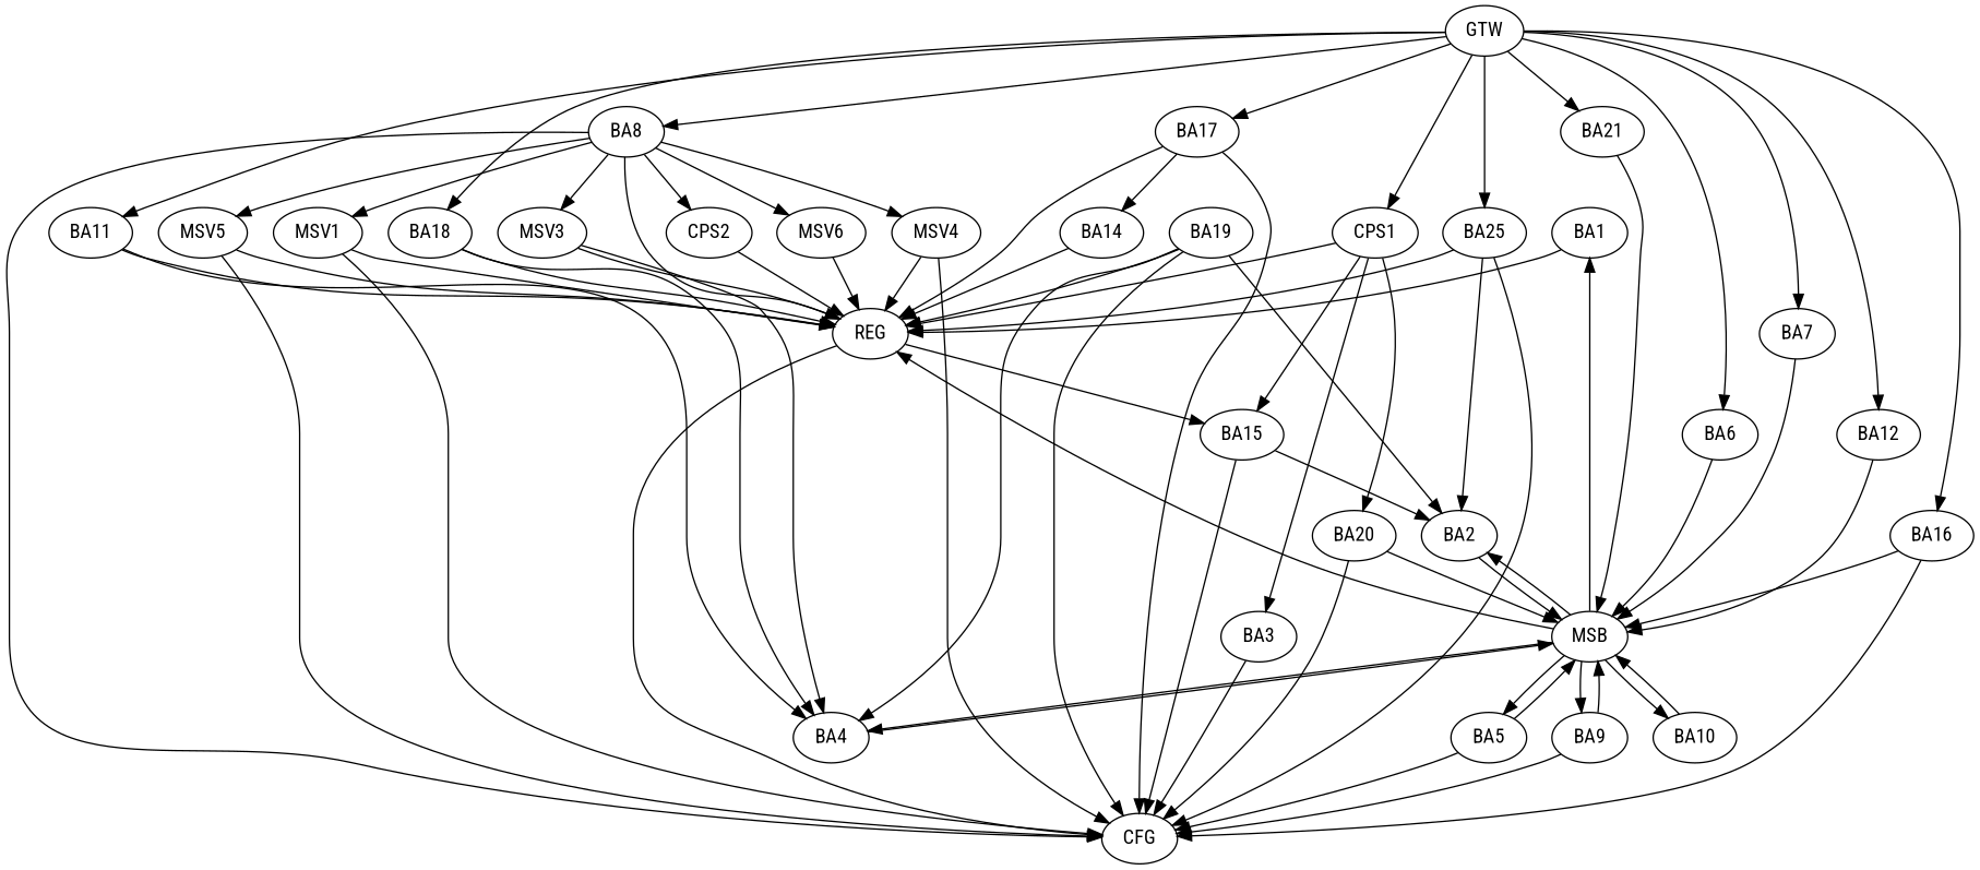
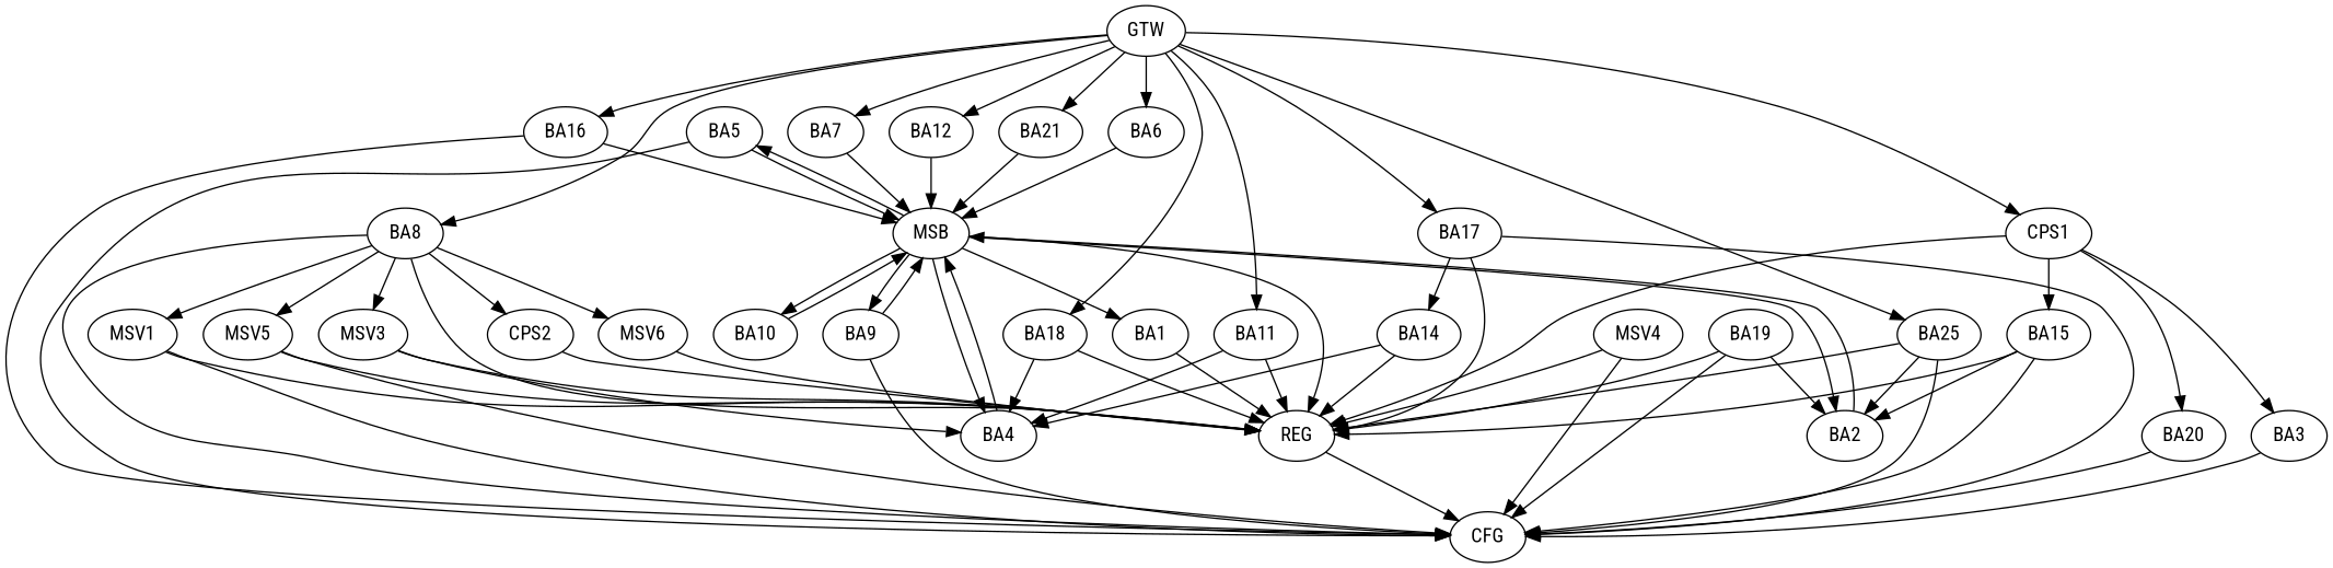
  strict digraph {
    fontname="Roboto Condensed"
    node [fontname="Roboto Condensed"]
    edge [fontname="Roboto Condensed"]
    n1 [label=BA1]
    n2 [label=REG]
    n3 [label=BA2]
    n4 [label=MSB]
    n5 [label=CFG]
    n6 [label=BA4]
    n7 [label=BA5]
    n8 [label=BA9]
    n9 [label=BA10]
    n10 [label=BA3]
    n11 [label=BA6]
    n12 [label=BA7]
    n13 [label=BA8]
    n14 [label=MSV1]
    n15 [label=CPS2]
    n16 [label=MSV3]
    n17 [label=MSV4]
    n18 [label=MSV5]
    n19 [label=MSV6]
    n20 [label=BA11]
    n21 [label=BA12]
    n22 [label=BA14]
    n23 [label=BA15]
    n24 [label=BA16]
    n25 [label=BA17]
    n26 [label=BA18]
    n27 [label=BA19]
    n28 [label=BA20]
    n29 [label=BA21]
    n30 [label=BA25]
    n31 [label=CPS1]
    n32 [label=GTW]
    n1 -> n2
    n2 -> n5
    n3 -> n4
    n4 -> n1
    n4 -> n2
    n4 -> n3
    n4 -> n6
    n4 -> n7
    n4 -> n8
    n4 -> n9
    n6 -> n4
    n7 -> n4
    n7 -> n5
    n8 -> n4
    n8 -> n5
    n9 -> n4
    n10 -> n5
    n11 -> n4
    n12 -> n4
    n13 -> n2
    n13 -> n5
    n13 -> n14
    n13 -> n15
    n13 -> n16
-   n13 -> n17
    n13 -> n18
    n13 -> n19
    n14 -> n2
    n14 -> n5
    n15 -> n2
    n16 -> n2
    n16 -> n6
    n17 -> n2
    n17 -> n5
    n18 -> n2
    n18 -> n5
    n19 -> n2
    n20 -> n2
    n20 -> n6
    n21 -> n4
    n22 -> n2
-   n27 -> n6
-   n2 -> n23
+   n22 -> n6
+   n23 -> n2
    n23 -> n3
    n23 -> n5
    n24 -> n4
    n24 -> n5
    n25 -> n2
    n25 -> n5
    n25 -> n22
    n26 -> n2
    n26 -> n6
    n27 -> n2
    n27 -> n3
    n27 -> n5
-   n28 -> n4
    n28 -> n5
    n29 -> n4
    n30 -> n2
    n30 -> n3
    n30 -> n5
    n31 -> n2
    n31 -> n10
    n31 -> n23
    n31 -> n28
    n32 -> n11
    n32 -> n12
    n32 -> n13
    n32 -> n20
    n32 -> n21
    n32 -> n24
    n32 -> n25
    n32 -> n26
    n32 -> n29
    n32 -> n30
    n32 -> n31
  }
